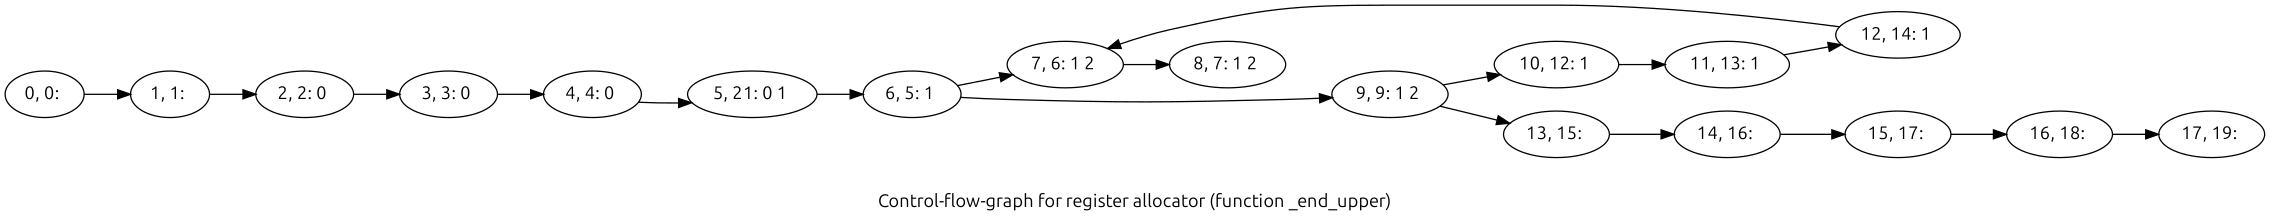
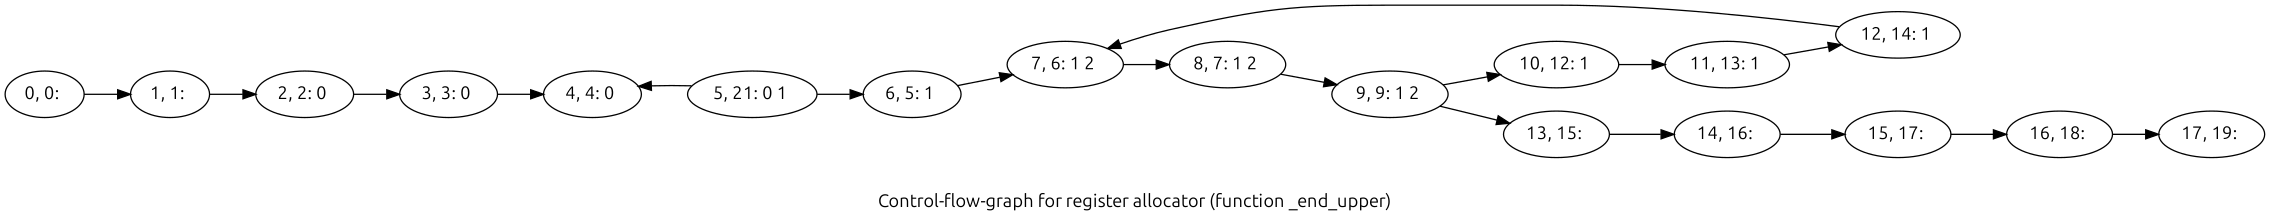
  digraph {
    fontname=Ubuntu
    label="Control-flow-graph for register allocator (function _end_upper)"
    rankdir=LR
    node [fontname=Ubuntu]
    edge [fontname=Ubuntu]
    n1 [label="0, 0: "]
    n2 [label="1, 1: "]
    n3 [label="2, 2: 0 "]
    n4 [label="3, 3: 0 "]
    n5 [label="4, 4: 0 "]
    n6 [label="5, 21: 0 1 "]
    n7 [label="6, 5: 1 "]
    n8 [label="7, 6: 1 2 "]
    n9 [label="8, 7: 1 2 "]
    n10 [label="9, 9: 1 2 "]
    n11 [label="10, 12: 1 "]
    n12 [label="13, 15: "]
    n13 [label="11, 13: 1 "]
    n14 [label="14, 16: "]
    n15 [label="12, 14: 1 "]
    n16 [label="15, 17: "]
    n17 [label="16, 18: "]
    n18 [label="17, 19: "]
    n1 -> n2
    n2 -> n3
    n3 -> n4
    n4 -> n5
-   n5 -> n6
+   n6 -> n5
    n6 -> n7
    n7 -> n8
    n8 -> n9
-   n7 -> n10
+   n9 -> n10
    n10 -> n11
    n10 -> n12
    n11 -> n13
    n12 -> n14
    n13 -> n15
    n14 -> n16
    n15 -> n8
    n16 -> n17
    n17 -> n18
  }
